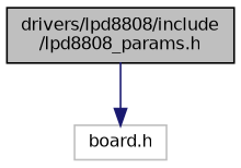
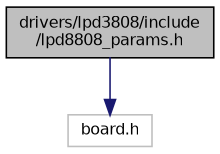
  digraph {
    node [fontname=Helvetica fontsize=10 shape=record style=filled]
-   n1 [color=black fillcolor=grey75 fontcolor=black height=0.2 label="drivers/lpd8808/include\l/lpd8808_params.h" width=0.4]
+   n1 [color=black fillcolor=grey75 fontcolor=black height=0.2 label="drivers/lpd3808/include\l/lpd8808_params.h" width=0.4]
    n2 [color=grey75 fillcolor=white height=0.2 label="board.h" width=0.4]
    n1 -> n2 [color=midnightblue fontname=Helvetica fontsize=10 labelfontname=Helvetica labelfontsize=10 style=solid]
  }
